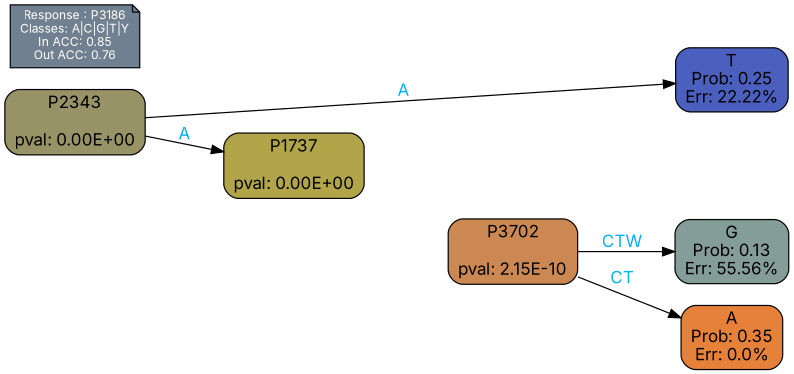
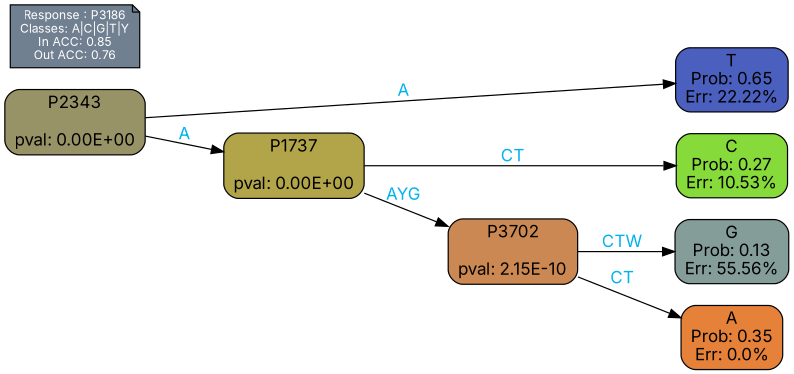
  digraph {
    fontname=Inter
    rankdir=LR
    ranksep=equally
    splines=polylines
    node [color=black fontname=Inter shape=box style="filled, rounded"]
    edge [fontcolor=deepskyblue2 fontname=Inter]
-   n1 [fillcolor="#4a5fbe" label="T\nProb: 0.25\nErr: 22.22%"]
+   n1 [fillcolor="#4a5fbe" label="T\nProb: 0.65\nErr: 22.22%"]
    n2 [fillcolor="#859d99" label="G\nProb: 0.13\nErr: 55.56%"]
    n3 [fillcolor="#e58139" label="A\nProb: 0.35\nErr: 0.0%"]
+   n4 [fillcolor="#86da39" label="C\nProb: 0.27\nErr: 10.53%"]
    n5 [align=left fillcolor=slategray fontcolor=white fontsize=10 label="Response : P3186\nClasses: A|C|G|T|Y\nIn ACC: 0.85\nOut ACC: 0.76\n" shape=note style=filled]
    n6 [fillcolor="#989367" label="P2343\n\npval: 0.00E+00"]
    n7 [fillcolor="#b2a549" label="P1737\n\npval: 0.00E+00"]
    n8 [fillcolor="#cb8852" label="P3702\n\npval: 2.15E-10"]
    subgraph sub_1 {
      rank=same
      n1
      n2
      n3
+     n4
    }
    subgraph sub_2 {
      rank=same
      n5
      n6
    }
    n6 -> n1 [label=A]
    n6 -> n7 [label=A]
+   n7 -> n4 [label=CT]
+   n7 -> n8 [label=AYG]
    n8 -> n2 [label=CTW]
    n8 -> n3 [label=CT]
  }
